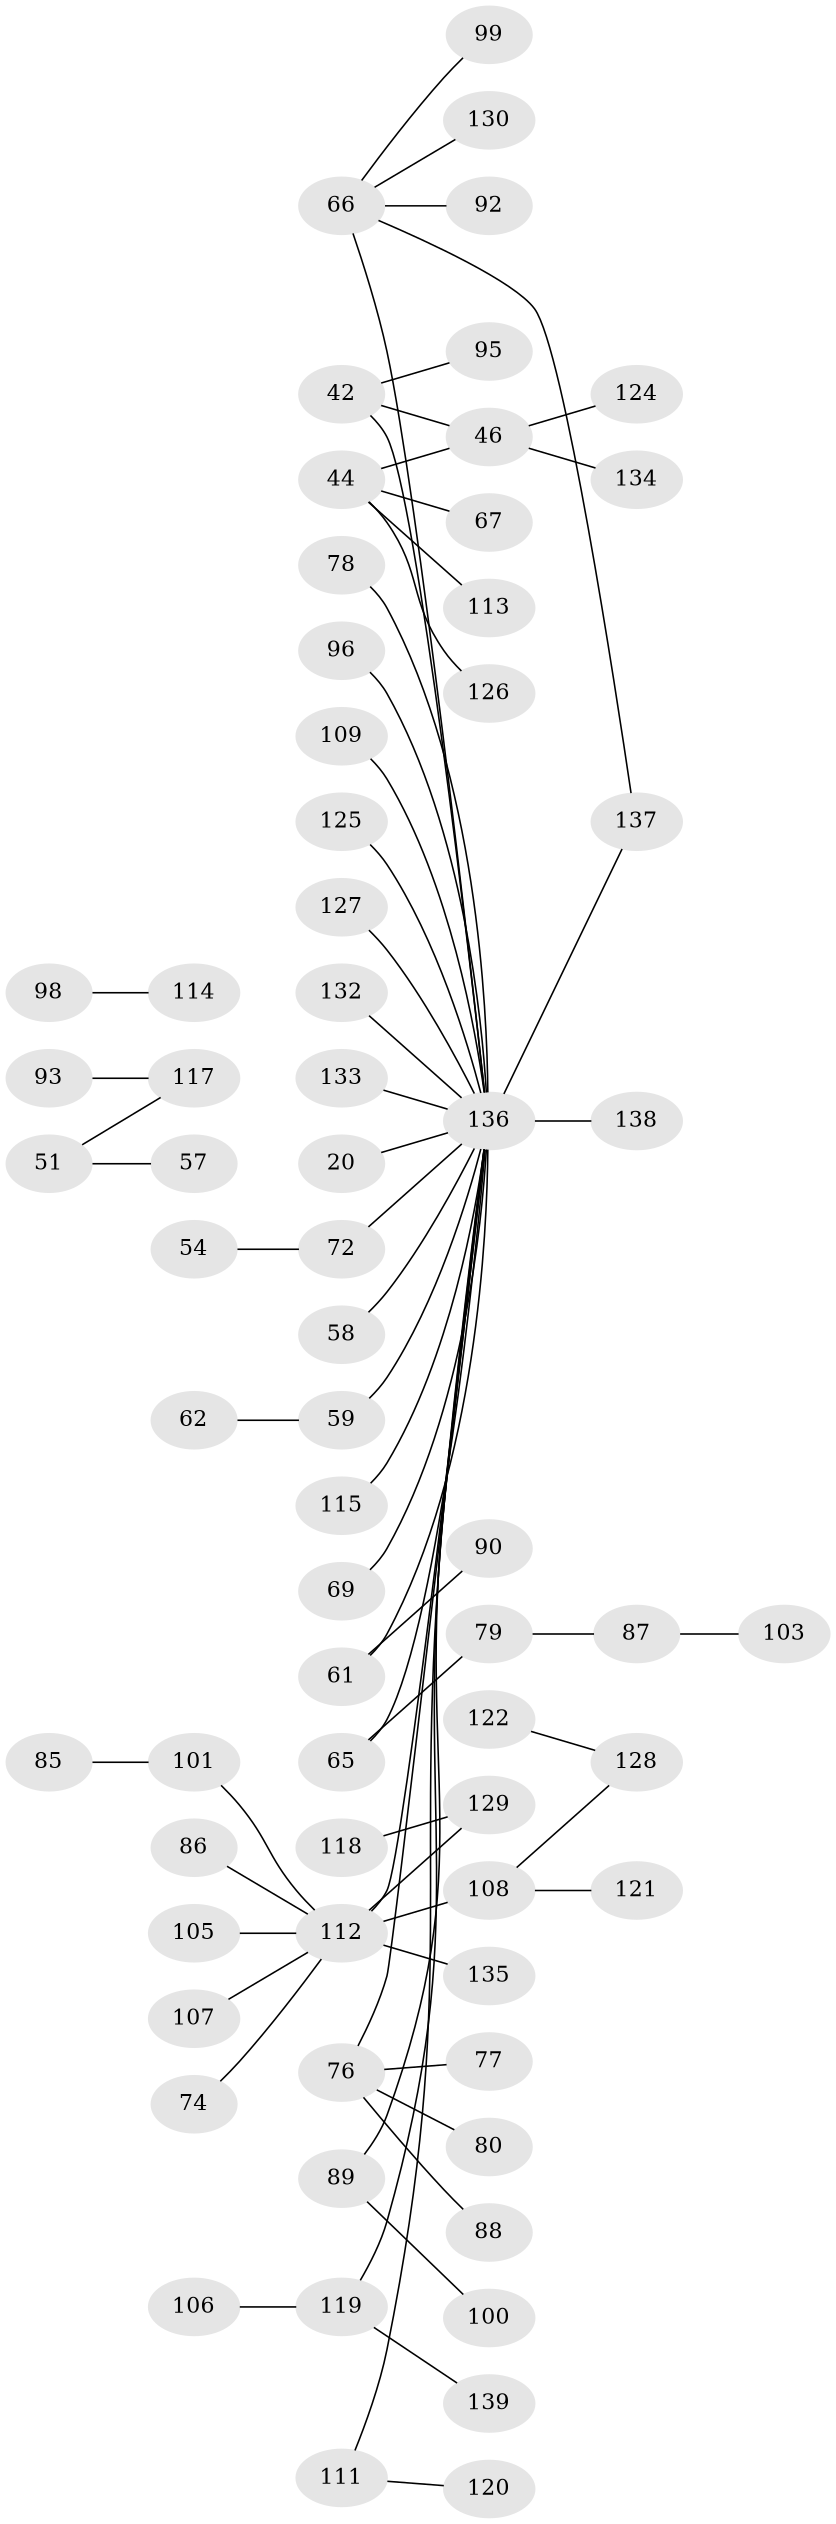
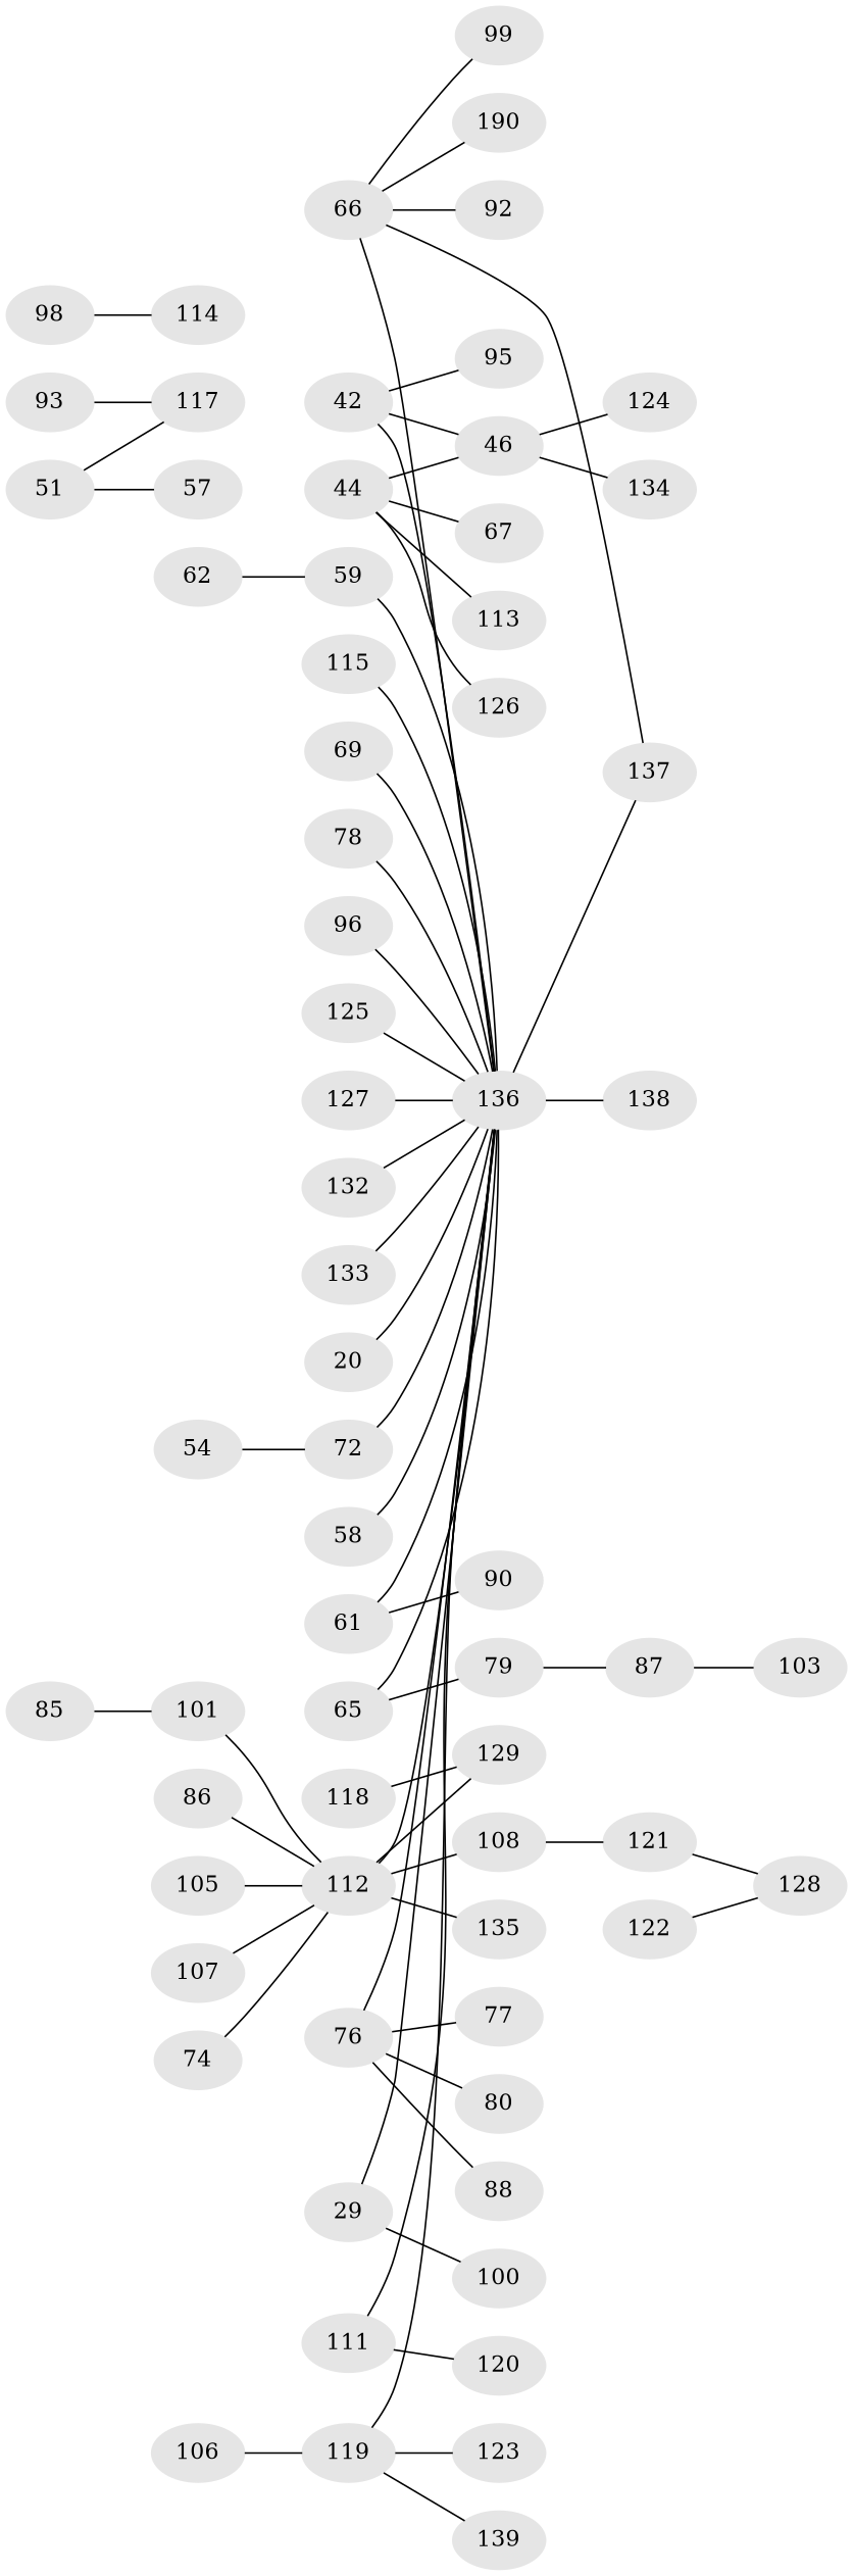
  graph {
    rankdir=LR
    node [color=gray90 style=filled]
    136 [super="+71+24+131+104"]
    137
    138
    20
    42 [super="+22"]
    46 [super="+10"]
    95
    124
    134
    44 [super="+6"]
    67
    113 [super="+17"]
    126
    117 [super="+27"]
    51
    n16 [label=57]
    72 [super="+47"]
    54
    58 [super="+36"]
    59
    61 [super="+23"]
    90
    115 [super="+43"]
    62
    65 [super="+45"]
    79
    87
    66 [super="+31+38+50"]
    92
    99
-   130
+   130 [label=190]
    69
    112 [super="+102+91"]
    108
    129 [super="+49+56+70+110+116"]
    135
    74
    76
    77
    80
    88
    78
    103
    101 [super="+63"]
    85
    86
-   89
+   89 [label=29]
    100
    93
    96
    98
    114
    128 [super="+53"]
    105
    119 [super="+29+81+68+83+84"]
+   123
    139
    106
    107
    121
-   109
    111
    120
    118
    122
    125
    127
    132
    133
    136 -- 137
    136 -- 138
    20 -- 136
    42 -- 136 [weight=4]
    42 -- 46
    42 -- 95
    46 -- 124
    46 -- 134
    44 -- 46
    44 -- 67
    44 -- 113
    44 -- 126
    51 -- 117
    51 -- n16
    72 -- 136
    54 -- 72
    58 -- 136
    59 -- 136
    61 -- 136
    61 -- 90
    115 -- 136
    62 -- 59
    65 -- 136
    65 -- 79
    79 -- 87
    87 -- 103
    66 -- 136
    66 -- 137
    66 -- 92
    66 -- 99
    66 -- 130
    69 -- 136
    112 -- 136
    112 -- 108
    112 -- 129
    112 -- 135
-   108 -- 128
+   121 -- 128
    108 -- 121
    74 -- 112
    76 -- 136
    76 -- 77
    76 -- 80
    76 -- 88
    78 -- 136
    101 -- 112
    85 -- 101
    86 -- 112
    89 -- 136
    89 -- 100
    93 -- 117
    96 -- 136
    98 -- 114
    105 -- 112
    119 -- 136
+   119 -- 123
    119 -- 139
    106 -- 119
    107 -- 112
-   109 -- 136
    111 -- 136
    111 -- 120
    118 -- 129
    122 -- 128
    125 -- 136
    127 -- 136
    132 -- 136
    133 -- 136
  }
